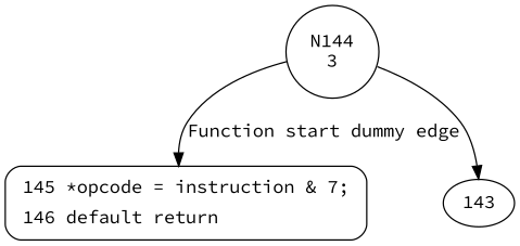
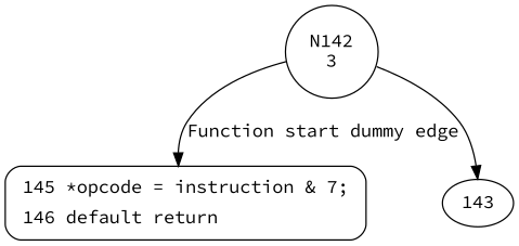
  digraph {
    fontname="Source Code Pro"
    node [fontname="Source Code Pro"]
    edge [fontname="Source Code Pro"]
-   n1 [label="N144\n3" shape=circle]
+   n1 [label="N142\n3" shape=circle]
    n2 [fillcolor=white label=<<table border="0" cellborder="0" cellpadding="3" bgcolor="white"><tr><td align="right">145</td><td align="left">*opcode = instruction &amp; 7;</td></tr><tr><td align="right">146</td><td align="left">default return</td></tr></table>> penwidth=1 shape=Mrecord style="filled,bold"]
    143
    n1 -> n2 [label="Function start dummy edge"]
    n1 -> 143
  }
